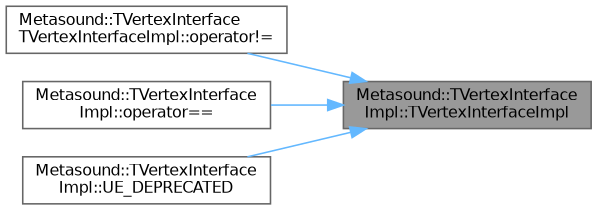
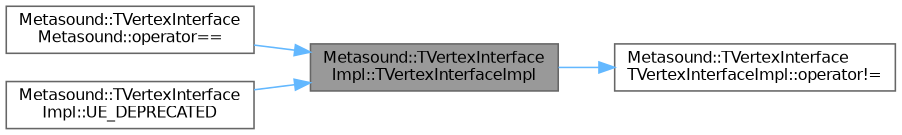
  digraph {
    fontname="DejaVu Sans"
    rankdir=RL
    node [color=grey40 fillcolor=white fontname="DejaVu Sans" fontsize=10 shape=box style=filled]
    edge [color=steelblue1 dir=back fontname="DejaVu Sans" fontsize=10 labelfontname=Helvetica labelfontsize=10 style=solid]
    n1 [color=gray40 fillcolor=grey60 fontcolor=black height=0.2 label="Metasound::TVertexInterface\lImpl::TVertexInterfaceImpl" width=0.4]
    n2 [height=0.2 label="Metasound::TVertexInterface\lTVertexInterfaceImpl::operator!=" width=0.4]
-   n3 [height=0.2 label="Metasound::TVertexInterface\lImpl::operator==" width=0.4]
+   n3 [height=0.2 label="Metasound::TVertexInterface\lMetasound::operator==" width=0.4]
    n4 [height=0.2 label="Metasound::TVertexInterface\lImpl::UE_DEPRECATED" width=0.4]
-   n1 -> n2
+   n2 -> n1
    n1 -> n3
    n1 -> n4
  }
